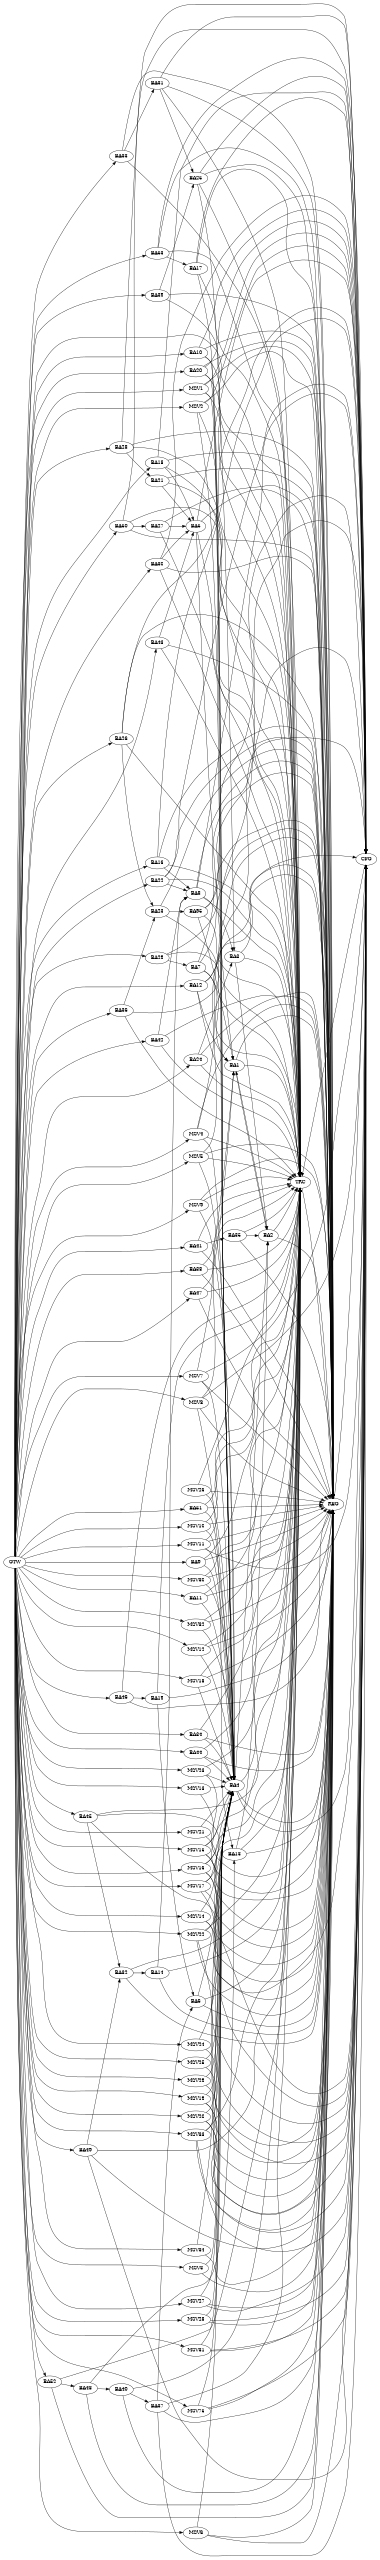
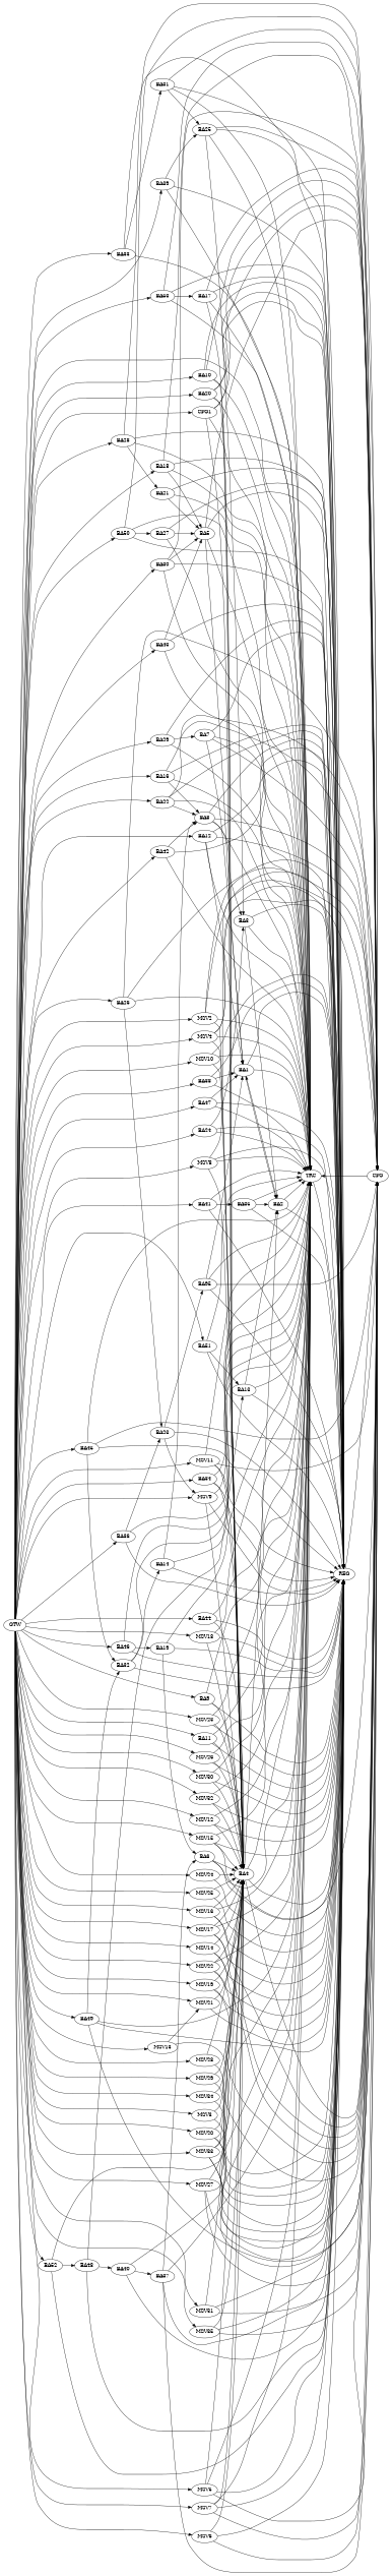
  strict digraph {
    rankdir=LR
    n1 [label=BA1]
    n2 [label=BA2]
    n3 [label=REG]
    n4 [label=TRC]
    n5 [label=CFG]
    n6 [label=BA3]
    n7 [label=BA4]
    n8 [label=BA5]
    n9 [label=BA6]
    n10 [label=BA7]
    n11 [label=BA8]
    n12 [label=BA9]
    n13 [label=BA10]
    n14 [label=BA11]
    n15 [label=BA12]
    n16 [label=BA13]
    n17 [label=BA14]
    n18 [label=BA95]
    n19 [label=BA16]
    n20 [label=BA17]
    n21 [label=BA18]
    n22 [label=BA19]
    n23 [label=BA20]
    n24 [label=BA21]
    n25 [label=BA22]
    n26 [label=BA23]
    n27 [label=BA24]
    n28 [label=BA25]
    n29 [label=BA26]
    n30 [label=BA27]
    n31 [label=BA28]
    n32 [label=BA29]
    n33 [label=BA30]
    n34 [label=BA31]
    n35 [label=BA32]
    n36 [label=BA33]
    n37 [label=BA34]
    n38 [label=BA35]
    n39 [label=BA36]
    n40 [label=BA37]
    n41 [label=BA38]
    n42 [label=BA39]
    n43 [label=BA40]
    n44 [label=BA41]
    n45 [label=BA42]
    n46 [label=BA43]
    n47 [label=BA44]
    n48 [label=BA45]
    n49 [label=BA46]
    n50 [label=BA47]
    n51 [label=BA48]
    n52 [label=BA49]
    n53 [label=BA50]
    n54 [label=BA51]
    n55 [label=BA52]
    n56 [label=BA53]
    n57 [label=GTW]
-   n58 [label=MSV1]
+   n58 [label=CFG1]
    n59 [label=MSV2]
    n60 [label=MSV3]
    n61 [label=MSV4]
    n62 [label=MSV5]
    n63 [label=MSV6]
    n64 [label=MSV7]
    n65 [label=MSV8]
    n66 [label=MSV9]
    n67 [label=MSV10]
    n68 [label=MSV11]
    n69 [label=MSV12]
    n70 [label=MSV13]
    n71 [label=MSV14]
    n72 [label=MSV15]
    n73 [label=MSV16]
    n74 [label=MSV17]
    n75 [label=MSV18]
    n76 [label=MSV19]
    n77 [label=MSV20]
    n78 [label=MSV21]
    n79 [label=MSV22]
    n80 [label=MSV23]
    n81 [label=MSV24]
    n82 [label=MSV25]
    n83 [label=MSV26]
    n84 [label=MSV27]
    n85 [label=MSV28]
    n86 [label=MSV29]
    n87 [label=MSV30]
    n88 [label=MSV31]
    n89 [label=MSV32]
    n90 [label=MSV33]
    n91 [label=MSV34]
-   n92 [label=MSV75]
+   n92 [label=MSV35]
    n1 -> n2
    n1 -> n3
    n1 -> n4
    n2 -> n1
    n2 -> n3
    n2 -> n4
    n3 -> n5
    n4 -> n3
    n5 -> n4
    n6 -> n2
    n6 -> n3
    n6 -> n4
    n7 -> n2
    n7 -> n3
    n7 -> n4
    n7 -> n5
    n8 -> n1
    n8 -> n3
    n8 -> n4
    n8 -> n5
    n9 -> n3
    n9 -> n4
    n9 -> n7
    n10 -> n1
    n10 -> n3
    n10 -> n4
    n10 -> n5
    n11 -> n3
    n11 -> n4
    n11 -> n5
    n11 -> n6
    n12 -> n3
    n12 -> n4
    n12 -> n7
    n13 -> n3
    n13 -> n4
    n13 -> n5
    n13 -> n7
    n14 -> n3
    n14 -> n4
    n14 -> n7
    n15 -> n1
    n15 -> n3
    n15 -> n4
    n15 -> n5
    n16 -> n2
    n16 -> n3
    n16 -> n4
    n17 -> n3
    n17 -> n4
    n17 -> n11
    n18 -> n1
    n18 -> n3
    n18 -> n4
    n18 -> n5
    n19 -> n3
    n19 -> n4
    n19 -> n5
    n19 -> n11
    n20 -> n3
    n20 -> n4
    n20 -> n5
    n20 -> n7
    n21 -> n3
    n21 -> n4
    n21 -> n5
    n21 -> n8
    n22 -> n3
    n22 -> n4
    n22 -> n9
    n23 -> n3
    n23 -> n4
    n23 -> n5
    n23 -> n7
    n24 -> n3
    n24 -> n4
    n24 -> n8
    n25 -> n3
    n25 -> n4
    n25 -> n5
    n25 -> n11
    n26 -> n3
-   n26 -> n4
+   n26 -> n66
    n26 -> n18
    n27 -> n3
    n27 -> n4
    n27 -> n6
    n28 -> n3
    n28 -> n4
    n28 -> n5
    n28 -> n6
    n29 -> n3
    n29 -> n4
    n29 -> n5
    n29 -> n26
    n30 -> n3
    n30 -> n4
    n30 -> n8
    n31 -> n3
    n31 -> n4
    n31 -> n5
    n31 -> n24
    n32 -> n3
    n32 -> n4
    n32 -> n10
    n33 -> n3
    n33 -> n4
    n33 -> n5
    n33 -> n8
    n34 -> n3
    n34 -> n4
    n34 -> n5
    n34 -> n28
    n35 -> n3
    n35 -> n4
    n35 -> n17
    n36 -> n3
    n36 -> n4
    n36 -> n34
    n37 -> n3
    n37 -> n4
    n37 -> n7
    n38 -> n2
    n38 -> n3
    n38 -> n4
    n39 -> n3
    n39 -> n4
    n39 -> n26
    n40 -> n3
    n40 -> n4
    n40 -> n5
    n40 -> n9
    n41 -> n1
    n41 -> n3
    n41 -> n4
    n42 -> n3
    n42 -> n4
    n42 -> n28
    n43 -> n3
    n43 -> n4
    n43 -> n40
    n44 -> n3
    n44 -> n4
    n44 -> n38
    n45 -> n3
    n45 -> n4
    n45 -> n11
    n46 -> n3
    n46 -> n4
    n46 -> n8
    n47 -> n3
    n47 -> n4
    n47 -> n7
    n48 -> n3
    n48 -> n4
    n48 -> n5
    n48 -> n35
    n49 -> n3
    n49 -> n4
    n49 -> n22
    n50 -> n1
    n50 -> n3
    n50 -> n4
    n51 -> n3
    n51 -> n16
    n51 -> n43
    n52 -> n3
    n52 -> n4
    n52 -> n5
    n52 -> n35
    n53 -> n3
    n53 -> n4
    n53 -> n5
    n53 -> n30
    n54 -> n3
    n54 -> n4
    n54 -> n16
    n55 -> n3
    n55 -> n4
    n55 -> n51
    n56 -> n3
    n56 -> n4
    n56 -> n5
    n56 -> n20
    n57 -> n4
    n57 -> n12
    n57 -> n13
    n57 -> n14
    n57 -> n15
    n57 -> n19
    n57 -> n21
    n57 -> n23
    n57 -> n25
    n57 -> n27
    n57 -> n29
    n57 -> n31
    n57 -> n32
    n57 -> n33
    n57 -> n36
    n57 -> n37
    n57 -> n39
    n57 -> n41
    n57 -> n42
    n57 -> n44
    n57 -> n45
    n57 -> n46
    n57 -> n47
    n57 -> n48
    n57 -> n49
    n57 -> n50
    n57 -> n52
    n57 -> n53
    n57 -> n54
    n57 -> n55
    n57 -> n56
    n57 -> n58
    n57 -> n59
    n57 -> n60
    n57 -> n61
    n57 -> n62
    n57 -> n63
    n57 -> n64
    n57 -> n65
    n57 -> n66
    n57 -> n67
    n57 -> n68
    n57 -> n69
    n57 -> n70
    n57 -> n71
    n57 -> n72
    n57 -> n73
    n57 -> n74
    n57 -> n75
    n57 -> n76
    n57 -> n77
    n57 -> n78
    n57 -> n79
    n57 -> n80
    n57 -> n81
    n57 -> n82
+   n57 -> n83
    n57 -> n84
    n57 -> n85
    n57 -> n86
    n57 -> n87
    n57 -> n88
    n57 -> n89
    n57 -> n90
    n57 -> n91
    n57 -> n92
    n58 -> n3
    n58 -> n4
    n58 -> n5
    n58 -> n7
    n59 -> n3
    n59 -> n4
    n59 -> n5
    n59 -> n7
    n60 -> n3
    n60 -> n7
    n61 -> n3
    n61 -> n4
    n61 -> n5
    n61 -> n7
    n62 -> n3
    n62 -> n4
    n62 -> n5
    n62 -> n7
    n63 -> n3
    n63 -> n5
    n63 -> n7
    n64 -> n3
    n64 -> n4
    n64 -> n5
    n64 -> n7
    n65 -> n3
    n65 -> n4
    n65 -> n5
    n65 -> n7
    n66 -> n3
    n66 -> n4
    n66 -> n7
    n67 -> n3
    n67 -> n4
    n67 -> n7
    n68 -> n3
    n68 -> n4
    n68 -> n5
    n68 -> n7
    n69 -> n3
    n69 -> n4
    n69 -> n7
    n70 -> n3
-   n70 -> n7
+   n70 -> n78
    n71 -> n3
    n71 -> n5
    n71 -> n7
    n72 -> n3
    n72 -> n4
    n72 -> n5
    n72 -> n7
    n73 -> n3
    n73 -> n4
    n73 -> n5
    n73 -> n7
    n74 -> n3
    n74 -> n4
    n74 -> n5
    n74 -> n7
    n75 -> n3
    n75 -> n4
    n75 -> n7
    n76 -> n3
    n76 -> n5
    n76 -> n7
    n77 -> n3
    n77 -> n5
    n77 -> n7
    n78 -> n3
    n78 -> n7
    n79 -> n3
    n79 -> n4
    n79 -> n5
    n79 -> n7
    n80 -> n3
    n80 -> n4
    n80 -> n7
    n81 -> n3
    n81 -> n7
    n82 -> n3
    n82 -> n7
    n83 -> n3
    n83 -> n4
    n83 -> n7
    n84 -> n3
    n84 -> n5
    n84 -> n7
    n85 -> n3
-   n85 -> n5
    n85 -> n7
    n86 -> n3
    n86 -> n7
    n87 -> n3
    n87 -> n4
    n87 -> n7
    n88 -> n3
    n88 -> n5
    n88 -> n7
    n89 -> n3
    n89 -> n4
    n89 -> n7
    n90 -> n3
    n90 -> n4
    n90 -> n5
    n90 -> n7
    n91 -> n3
    n91 -> n7
    n92 -> n3
    n92 -> n5
    n92 -> n7
  }
